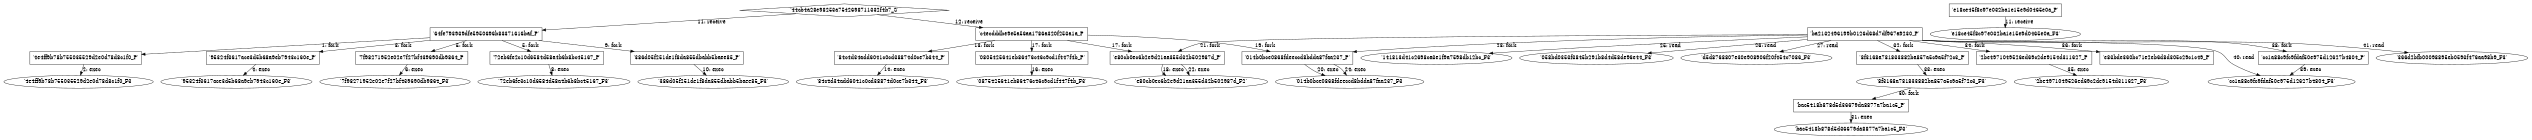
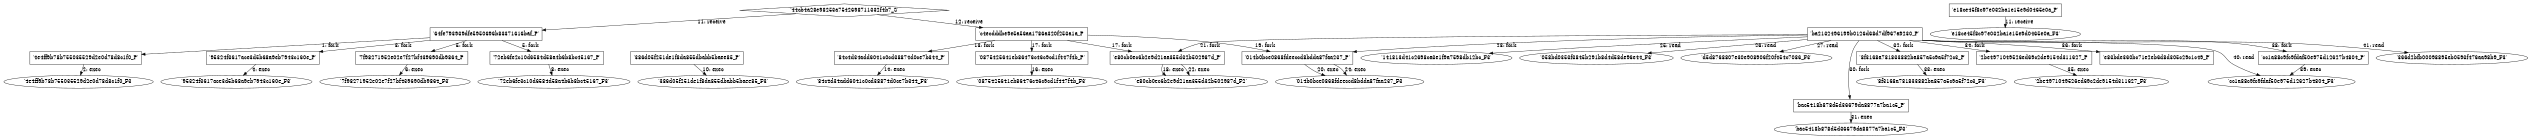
  digraph {
    engine=neato
    fixedsize=false
    fontsize=10
    nodesep=0.3
    rankdir=TB
    ranksep=0
    splines=true
    node [node_type=Process shape=box]
    "'64fe793939dfe5950696b83371616baf_P'"
    "'4e4ff9b78b755035529d2e0d78d8c1f0_P'"
    "'95324f3617ace3d5b68a9eb7943c160e_P'"
    "'7f98271952e02e7f27bf439690db9864_P'"
    "'72eb6fe2c10d6584d58a4b6b8bc45167_P'"
    "'386d05f251de1f8da855dbabb5baee85_P'"
    "'4e4ff9b78b755035529d2e0d78d8c1f0_F3'" [node_type=File shape=ellipse]
    "'95324f3617ace3d5b68a9eb7943c160e_F3'" [node_type=File shape=ellipse]
    "'7f98271952e02e7f27bf439690db9864_F3'" [node_type=File shape=ellipse]
    n10 [label="'72eb6fe3c10d6584d58a4b6b8bc45167_F3'" node_type=File shape=ellipse]
    "'386d05f251de1f8da855dbabb5baee85_F3'" [node_type=File shape=ellipse]
    "'44cb4a28e98253a7542698711332f4b7_S'" [node_type=Socket shape=diamond]
    "'c4ecdddbe9e5a56aa1786a320f253a1a_P'"
    "'84c4d34add6041c0cd38874d0ce7b344_P'"
-   "'0875425641eb86476c46c9cd1f447f4b_P'" [label="'0805425641eb86476c46c9cd1f447f4b_P'"]
+   "'0875425641eb86476c46c9cd1f447f4b_P'"
    "'e80cb0ec6b2e9d21aa355d32b502987d_P'"
    "'014b0bce0868fdeeccd8bdda87faa237_P'"
    "'84c4d34add6041c0cd38874d0ce7b344_F3'" [node_type=File shape=ellipse]
    "'0875425641eb86476c46c9cd1f447f4b_F3'" [node_type=File shape=ellipse]
    "'e80cb0ec6b2e9d21aa355d32b502987d_F2'" [node_type=File shape=ellipse]
    "'014b0bce0868fdeeccd8bdda87faa237_F3'" [node_type=File shape=ellipse]
    "'ba2132496199b0126d68d7df967a9230_P'"
    "'141813d41c2698ca3e1f9a7598db12bc_F3'" [node_type=file shape=ellipse]
    "'058bd0353f3845b291b8d4d58de96e44_F3'" [node_type=file shape=ellipse]
    "'d5d8768807e30e908906f20f454c7086_F3'" [node_type=file shape=ellipse]
    "'bac5418b878d5d36679da8877a7ba1c5_P'"
    "'8f3168a781833882ba857a5c9a5f72c3_P'"
    "'2be4971049526ed69c2de9154d311627_P'"
    "'e83bde360bc71e2eb6d8d305c29c1c49_P'"
    "'cc1a88c9fc9fdaf50e975d12627b4804_P'"
    "'cc1a88c9fc9fdaf50e975d12627b4804_F3'" [node_type=file shape=ellipse]
    "'366d2bfb00098895eb0593f476aa98b9_F3'" [node_type=file shape=ellipse]
    "'e18ce45f8c97e032ba1e15e9d0465e0a_P'"
    "'e18ce45f8c97e032ba1e15e9d0465e0a_F3'" [node_type=File shape=ellipse]
    "'bac5418b878d5d36679da8877a7ba1c5_F3'" [node_type=File shape=ellipse]
    "'8f3168a781833882ba857a5c9a5f72c3_F3'" [node_type=File shape=ellipse]
    "'2be4971049526ed69c2de9154d311627_F3'" [node_type=File shape=ellipse]
    "'64fe793939dfe5950696b83371616baf_P'" -> "'4e4ff9b78b755035529d2e0d78d8c1f0_P'" [label="1: fork"]
    "'64fe793939dfe5950696b83371616baf_P'" -> "'95324f3617ace3d5b68a9eb7943c160e_P'" [label="3: fork"]
    "'64fe793939dfe5950696b83371616baf_P'" -> "'7f98271952e02e7f27bf439690db9864_P'" [label="5: fork"]
    "'64fe793939dfe5950696b83371616baf_P'" -> "'72eb6fe2c10d6584d58a4b6b8bc45167_P'" [label="5: fork"]
-   "'64fe793939dfe5950696b83371616baf_P'" -> "'386d05f251de1f8da855dbabb5baee85_P'" [label="9: fork"]
    "'4e4ff9b78b755035529d2e0d78d8c1f0_P'" -> "'4e4ff9b78b755035529d2e0d78d8c1f0_F3'" [label="2: exec"]
    "'95324f3617ace3d5b68a9eb7943c160e_P'" -> "'95324f3617ace3d5b68a9eb7943c160e_F3'" [label="4: exec"]
    "'7f98271952e02e7f27bf439690db9864_P'" -> "'7f98271952e02e7f27bf439690db9864_F3'" [label="6: exec"]
    "'72eb6fe2c10d6584d58a4b6b8bc45167_P'" -> n10 [label="8: exec"]
    "'386d05f251de1f8da855dbabb5baee85_P'" -> "'386d05f251de1f8da855dbabb5baee85_F3'" [label="10: exec"]
    "'44cb4a28e98253a7542698711332f4b7_S'" -> "'64fe793939dfe5950696b83371616baf_P'" [label="11: receive"]
    "'44cb4a28e98253a7542698711332f4b7_S'" -> "'c4ecdddbe9e5a56aa1786a320f253a1a_P'" [label="12: receive"]
    "'c4ecdddbe9e5a56aa1786a320f253a1a_P'" -> "'84c4d34add6041c0cd38874d0ce7b344_P'" [label="13: fork"]
    "'c4ecdddbe9e5a56aa1786a320f253a1a_P'" -> "'0875425641eb86476c46c9cd1f447f4b_P'" [label="17: fork"]
    "'c4ecdddbe9e5a56aa1786a320f253a1a_P'" -> "'e80cb0ec6b2e9d21aa355d32b502987d_P'" [label="17: fork"]
    "'c4ecdddbe9e5a56aa1786a320f253a1a_P'" -> "'014b0bce0868fdeeccd8bdda87faa237_P'" [label="19: fork"]
    "'84c4d34add6041c0cd38874d0ce7b344_P'" -> "'84c4d34add6041c0cd38874d0ce7b344_F3'" [label="14: exec"]
    "'0875425641eb86476c46c9cd1f447f4b_P'" -> "'0875425641eb86476c46c9cd1f447f4b_F3'" [label="16: exec"]
    "'e80cb0ec6b2e9d21aa355d32b502987d_P'" -> "'e80cb0ec6b2e9d21aa355d32b502987d_F2'" [label="18: exec"]
    "'e80cb0ec6b2e9d21aa355d32b502987d_P'" -> "'e80cb0ec6b2e9d21aa355d32b502987d_F2'" [label="22: exec"]
    "'014b0bce0868fdeeccd8bdda87faa237_P'" -> "'014b0bce0868fdeeccd8bdda87faa237_F3'" [label="20: exec"]
    "'014b0bce0868fdeeccd8bdda87faa237_P'" -> "'014b0bce0868fdeeccd8bdda87faa237_F3'" [label="24: exec"]
    "'ba2132496199b0126d68d7df967a9230_P'" -> "'e80cb0ec6b2e9d21aa355d32b502987d_P'" [label="21: fork"]
    "'ba2132496199b0126d68d7df967a9230_P'" -> "'014b0bce0868fdeeccd8bdda87faa237_P'" [label="23: fork"]
    "'ba2132496199b0126d68d7df967a9230_P'" -> "'141813d41c2698ca3e1f9a7598db12bc_F3'" [label="25: read"]
    "'ba2132496199b0126d68d7df967a9230_P'" -> "'058bd0353f3845b291b8d4d58de96e44_F3'" [label="26: read"]
    "'ba2132496199b0126d68d7df967a9230_P'" -> "'d5d8768807e30e908906f20f454c7086_F3'" [label="27: read"]
-   "'8f3168a781833882ba857a5c9a5f72c3_F3'" -> "'bac5418b878d5d36679da8877a7ba1c5_P'" [label="30: fork"]
+   "'ba2132496199b0126d68d7df967a9230_P'" -> "'bac5418b878d5d36679da8877a7ba1c5_P'" [label="30: fork"]
    "'ba2132496199b0126d68d7df967a9230_P'" -> "'8f3168a781833882ba857a5c9a5f72c3_P'" [label="32: fork"]
    "'ba2132496199b0126d68d7df967a9230_P'" -> "'2be4971049526ed69c2de9154d311627_P'" [label="34: fork"]
    "'ba2132496199b0126d68d7df967a9230_P'" -> "'e83bde360bc71e2eb6d8d305c29c1c49_P'" [label="36: fork"]
    "'ba2132496199b0126d68d7df967a9230_P'" -> "'cc1a88c9fc9fdaf50e975d12627b4804_P'" [label="38: fork"]
    "'ba2132496199b0126d68d7df967a9230_P'" -> "'cc1a88c9fc9fdaf50e975d12627b4804_F3'" [label="40: read"]
    "'ba2132496199b0126d68d7df967a9230_P'" -> "'366d2bfb00098895eb0593f476aa98b9_F3'" [label="41: read"]
    "'bac5418b878d5d36679da8877a7ba1c5_P'" -> "'bac5418b878d5d36679da8877a7ba1c5_F3'" [label="31: exec"]
    "'8f3168a781833882ba857a5c9a5f72c3_P'" -> "'8f3168a781833882ba857a5c9a5f72c3_F3'" [label="33: exec"]
    "'2be4971049526ed69c2de9154d311627_P'" -> "'2be4971049526ed69c2de9154d311627_F3'" [label="35: exec"]
    "'cc1a88c9fc9fdaf50e975d12627b4804_P'" -> "'cc1a88c9fc9fdaf50e975d12627b4804_F3'" [label="39: exec"]
    "'e18ce45f8c97e032ba1e15e9d0465e0a_P'" -> "'e18ce45f8c97e032ba1e15e9d0465e0a_F3'" [label="11: receive"]
  }
